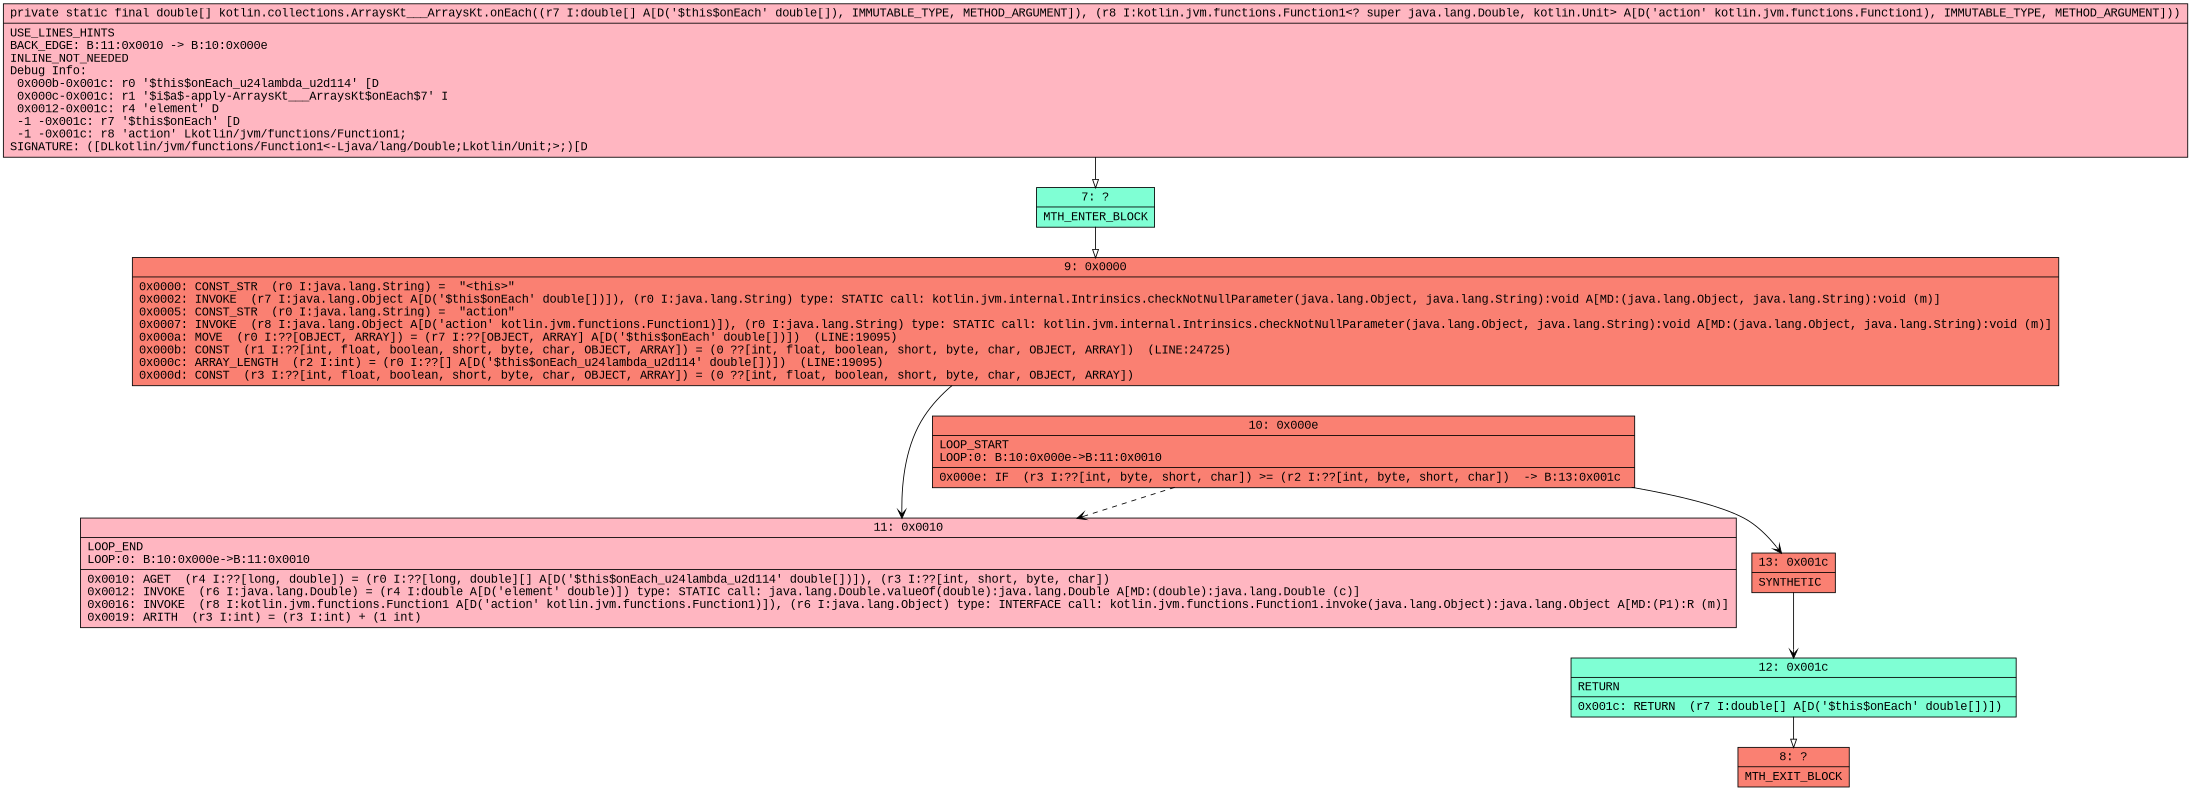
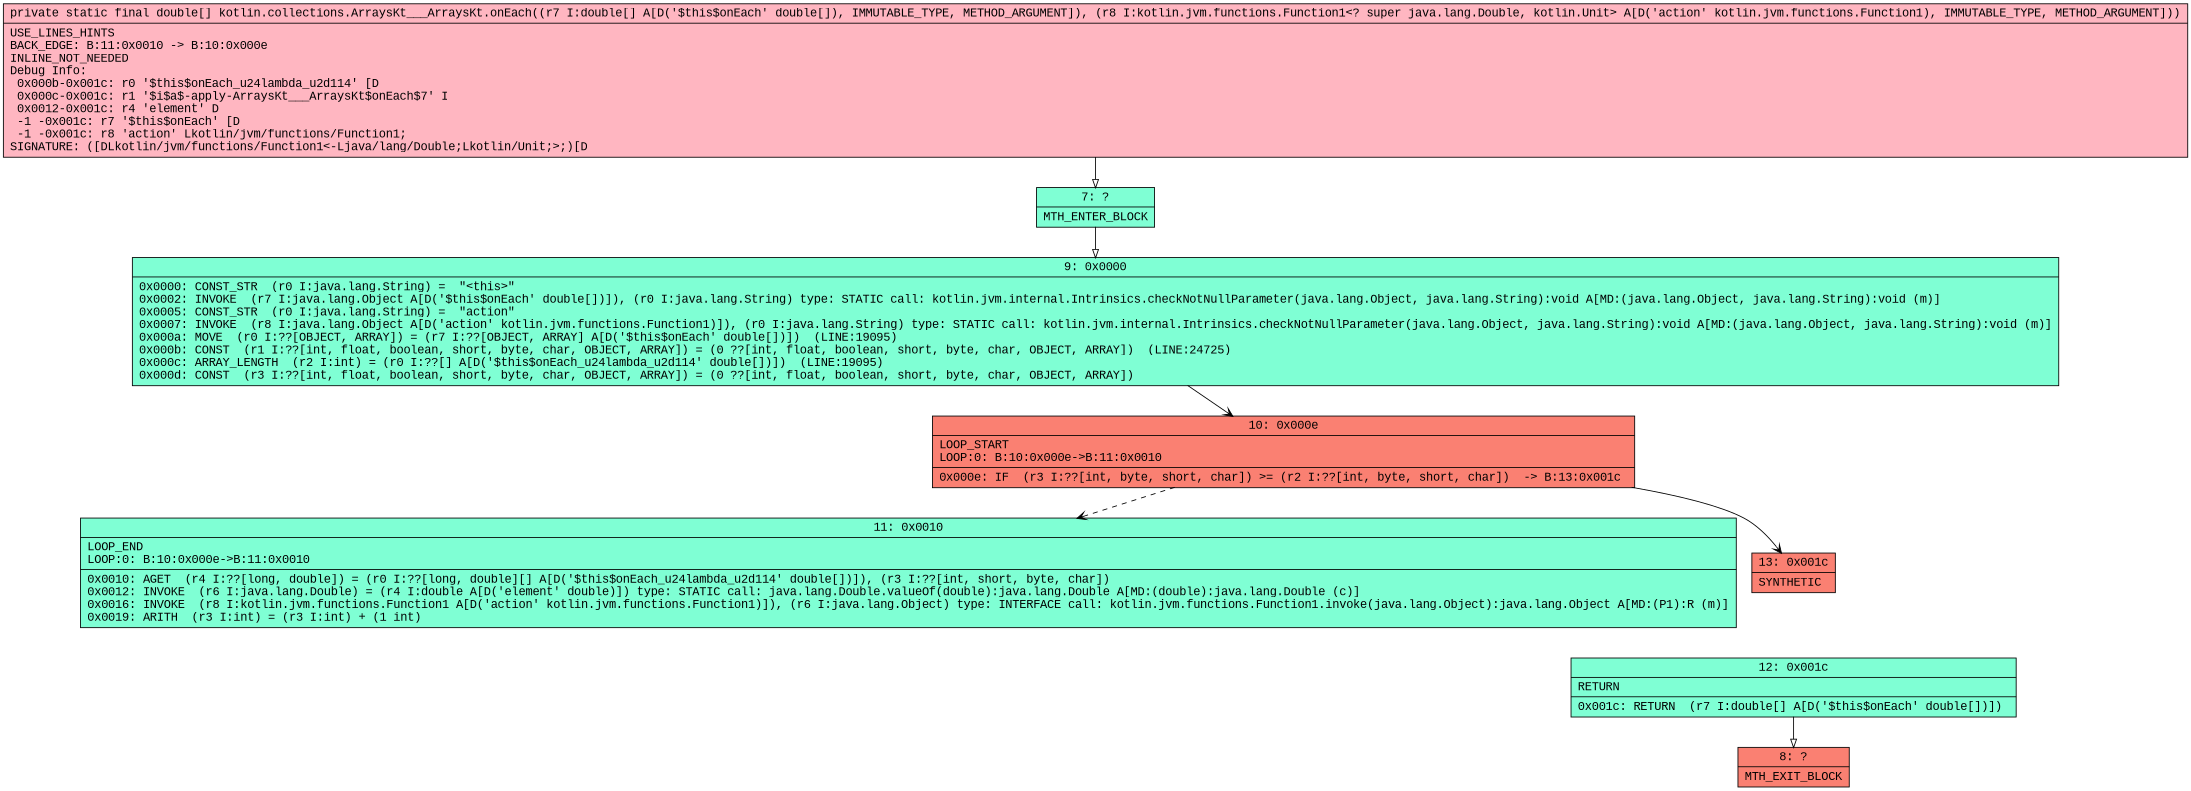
  digraph {
    fontname="Liberation Mono"
    node [fillcolor=salmon fontname="Liberation Mono" shape=record style=filled]
    edge [arrowhead=vee fontname="Liberation Mono"]
    n1 [fillcolor=aquamarine label="{7\:\ ?|MTH_ENTER_BLOCK\l}"]
-   n2 [label="{9\:\ 0x0000|0x0000: CONST_STR  (r0 I:java.lang.String) =  \"\<this\>\" \l0x0002: INVOKE  (r7 I:java.lang.Object A[D('$this$onEach' double[])]), (r0 I:java.lang.String) type: STATIC call: kotlin.jvm.internal.Intrinsics.checkNotNullParameter(java.lang.Object, java.lang.String):void A[MD:(java.lang.Object, java.lang.String):void (m)]\l0x0005: CONST_STR  (r0 I:java.lang.String) =  \"action\" \l0x0007: INVOKE  (r8 I:java.lang.Object A[D('action' kotlin.jvm.functions.Function1)]), (r0 I:java.lang.String) type: STATIC call: kotlin.jvm.internal.Intrinsics.checkNotNullParameter(java.lang.Object, java.lang.String):void A[MD:(java.lang.Object, java.lang.String):void (m)]\l0x000a: MOVE  (r0 I:??[OBJECT, ARRAY]) = (r7 I:??[OBJECT, ARRAY] A[D('$this$onEach' double[])])  (LINE:19095)\l0x000b: CONST  (r1 I:??[int, float, boolean, short, byte, char, OBJECT, ARRAY]) = (0 ??[int, float, boolean, short, byte, char, OBJECT, ARRAY])  (LINE:24725)\l0x000c: ARRAY_LENGTH  (r2 I:int) = (r0 I:??[] A[D('$this$onEach_u24lambda_u2d114' double[])])  (LINE:19095)\l0x000d: CONST  (r3 I:??[int, float, boolean, short, byte, char, OBJECT, ARRAY]) = (0 ??[int, float, boolean, short, byte, char, OBJECT, ARRAY]) \l}"]
+   n2 [fillcolor=aquamarine label="{9\:\ 0x0000|0x0000: CONST_STR  (r0 I:java.lang.String) =  \"\<this\>\" \l0x0002: INVOKE  (r7 I:java.lang.Object A[D('$this$onEach' double[])]), (r0 I:java.lang.String) type: STATIC call: kotlin.jvm.internal.Intrinsics.checkNotNullParameter(java.lang.Object, java.lang.String):void A[MD:(java.lang.Object, java.lang.String):void (m)]\l0x0005: CONST_STR  (r0 I:java.lang.String) =  \"action\" \l0x0007: INVOKE  (r8 I:java.lang.Object A[D('action' kotlin.jvm.functions.Function1)]), (r0 I:java.lang.String) type: STATIC call: kotlin.jvm.internal.Intrinsics.checkNotNullParameter(java.lang.Object, java.lang.String):void A[MD:(java.lang.Object, java.lang.String):void (m)]\l0x000a: MOVE  (r0 I:??[OBJECT, ARRAY]) = (r7 I:??[OBJECT, ARRAY] A[D('$this$onEach' double[])])  (LINE:19095)\l0x000b: CONST  (r1 I:??[int, float, boolean, short, byte, char, OBJECT, ARRAY]) = (0 ??[int, float, boolean, short, byte, char, OBJECT, ARRAY])  (LINE:24725)\l0x000c: ARRAY_LENGTH  (r2 I:int) = (r0 I:??[] A[D('$this$onEach_u24lambda_u2d114' double[])])  (LINE:19095)\l0x000d: CONST  (r3 I:??[int, float, boolean, short, byte, char, OBJECT, ARRAY]) = (0 ??[int, float, boolean, short, byte, char, OBJECT, ARRAY]) \l}"]
    n3 [label="{10\:\ 0x000e|LOOP_START\lLOOP:0: B:10:0x000e\-\>B:11:0x0010\l|0x000e: IF  (r3 I:??[int, byte, short, char]) \>= (r2 I:??[int, byte, short, char])  \-\> B:13:0x001c \l}"]
-   n4 [fillcolor=lightpink label="{11\:\ 0x0010|LOOP_END\lLOOP:0: B:10:0x000e\-\>B:11:0x0010\l|0x0010: AGET  (r4 I:??[long, double]) = (r0 I:??[long, double][] A[D('$this$onEach_u24lambda_u2d114' double[])]), (r3 I:??[int, short, byte, char]) \l0x0012: INVOKE  (r6 I:java.lang.Double) = (r4 I:double A[D('element' double)]) type: STATIC call: java.lang.Double.valueOf(double):java.lang.Double A[MD:(double):java.lang.Double (c)]\l0x0016: INVOKE  (r8 I:kotlin.jvm.functions.Function1 A[D('action' kotlin.jvm.functions.Function1)]), (r6 I:java.lang.Object) type: INTERFACE call: kotlin.jvm.functions.Function1.invoke(java.lang.Object):java.lang.Object A[MD:(P1):R (m)]\l0x0019: ARITH  (r3 I:int) = (r3 I:int) + (1 int) \l}"]
+   n4 [fillcolor=aquamarine label="{11\:\ 0x0010|LOOP_END\lLOOP:0: B:10:0x000e\-\>B:11:0x0010\l|0x0010: AGET  (r4 I:??[long, double]) = (r0 I:??[long, double][] A[D('$this$onEach_u24lambda_u2d114' double[])]), (r3 I:??[int, short, byte, char]) \l0x0012: INVOKE  (r6 I:java.lang.Double) = (r4 I:double A[D('element' double)]) type: STATIC call: java.lang.Double.valueOf(double):java.lang.Double A[MD:(double):java.lang.Double (c)]\l0x0016: INVOKE  (r8 I:kotlin.jvm.functions.Function1 A[D('action' kotlin.jvm.functions.Function1)]), (r6 I:java.lang.Object) type: INTERFACE call: kotlin.jvm.functions.Function1.invoke(java.lang.Object):java.lang.Object A[MD:(P1):R (m)]\l0x0019: ARITH  (r3 I:int) = (r3 I:int) + (1 int) \l}"]
    n5 [label="{13\:\ 0x001c|SYNTHETIC\l}"]
    n6 [fillcolor=aquamarine label="{12\:\ 0x001c|RETURN\l|0x001c: RETURN  (r7 I:double[] A[D('$this$onEach' double[])]) \l}"]
    n7 [label="{8\:\ ?|MTH_EXIT_BLOCK\l}"]
    n8 [fillcolor=lightpink label="{private static final double[] kotlin.collections.ArraysKt___ArraysKt.onEach((r7 I:double[] A[D('$this$onEach' double[]), IMMUTABLE_TYPE, METHOD_ARGUMENT]), (r8 I:kotlin.jvm.functions.Function1\<? super java.lang.Double, kotlin.Unit\> A[D('action' kotlin.jvm.functions.Function1), IMMUTABLE_TYPE, METHOD_ARGUMENT]))  | USE_LINES_HINTS\lBACK_EDGE: B:11:0x0010 \-\> B:10:0x000e\lINLINE_NOT_NEEDED\lDebug Info:\l  0x000b\-0x001c: r0 '$this$onEach_u24lambda_u2d114' [D\l  0x000c\-0x001c: r1 '$i$a$\-apply\-ArraysKt___ArraysKt$onEach$7' I\l  0x0012\-0x001c: r4 'element' D\l  \-1 \-0x001c: r7 '$this$onEach' [D\l  \-1 \-0x001c: r8 'action' Lkotlin\/jvm\/functions\/Function1;\lSIGNATURE: ([DLkotlin\/jvm\/functions\/Function1\<\-Ljava\/lang\/Double;Lkotlin\/Unit;\>;)[D\l}"]
    n1 -> n2 [arrowhead=onormal]
-   n2 -> n4
+   n2 -> n3
    n3 -> n4 [style=dashed]
    n3 -> n5
-   n5 -> n6
    n6 -> n7 [arrowhead=onormal]
    n8 -> n1 [arrowhead=onormal]
  }
